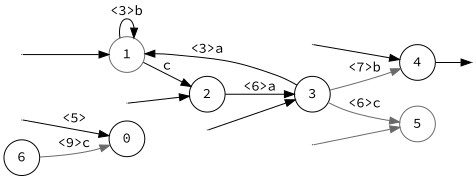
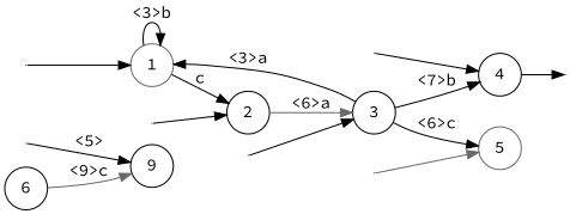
  digraph {
    fontname="Source Code Pro"
    rankdir=LR
    vcsn_context="lal_char(abc)_z"
    node [fontname="Source Code Pro" shape=point]
    edge [fontname="Source Code Pro"]
    I0 [width=0]
    I1 [width=0]
    I2 [width=0]
    I3 [width=0]
    I4 [width=0]
    I5 [width=0]
    F4 [width=0]
-   0 [shape=circle]
+   0 [shape=circle label=9]
    1 [color=DimGray shape=circle]
    2 [shape=circle]
    3 [shape=circle]
    4 [shape=circle]
    5 [color=DimGray shape=circle]
    6 [color=black shape=circle]
    subgraph sub_1 {
      I0
      I1
      I2
      I3
      I4
      I5
      F4
    }
    subgraph sub_2 {
      0
      1
      2
      3
      4
      5
      6
    }
    I0 -> 0 [label="<5>"]
    I1 -> 1
    I2 -> 2
    I3 -> 3
    I4 -> 4
    I5 -> 5 [color=DimGray]
    1 -> 1 [label="<3>b"]
    1 -> 2 [label=c]
-   2 -> 3 [label="<6>a"]
+   2 -> 3 [label="<6>a" color=DimGray]
    3 -> 1 [label="<3>a"]
-   3 -> 4 [label="<7>b" color=DimGray]
-   3 -> 5 [color=DimGray label="<6>c"]
+   3 -> 4 [label="<7>b"]
+   3 -> 5 [color=black label="<6>c"]
    4 -> F4
    6 -> 0 [color=DimGray label="<9>c"]
  }
